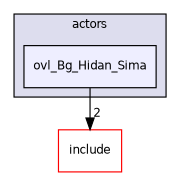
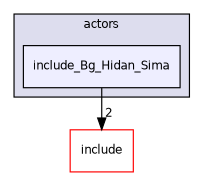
  digraph {
    compound=true
    node [fontname=Helvetica fontsize=10 shape=box style=filled]
-   n1 [fillcolor="#eeeeff" label=ovl_Bg_Hidan_Sima pencolor=black]
+   n1 [fillcolor="#eeeeff" label=include_Bg_Hidan_Sima pencolor=black]
    n2 [color=red fillcolor=white label=include]
    subgraph cluster_1 {
      bgcolor="#ddddee"
      fontname=Helvetica
      fontsize=10
      label=actors
      pencolor=black
      n1
    }
    n1 -> n2 [headlabel=2 labeldistance=1.5 labelfontname=Helvetica labelfontsize=10]
  }
